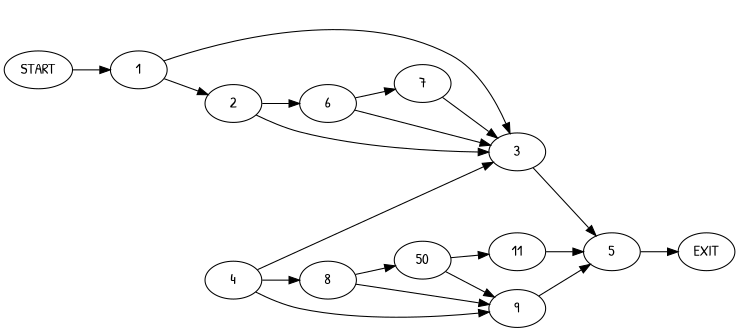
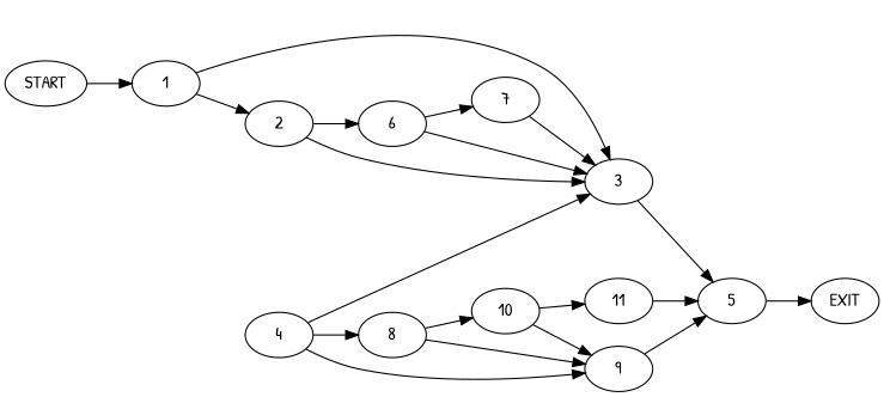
  digraph {
    fontname="Patrick Hand"
    rankdir=LR
    node [fontname="Patrick Hand"]
    edge [fontname="Patrick Hand"]
    n1 [label=START]
    1
    2
    3
    n5 [label=EXIT]
    6
    5
    7
    4
    8
    9
-   10 [label=50]
+   10
    11
    n1 -> 1
    1 -> 2
    1 -> 3
    2 -> 3
    2 -> 6
    3 -> 5
    6 -> 3
    6 -> 7
    5 -> n5
    7 -> 3
    4 -> 3
    4 -> 8
    4 -> 9
    8 -> 9
    8 -> 10
    9 -> 5
    10 -> 9
    10 -> 11
    11 -> 5
  }
